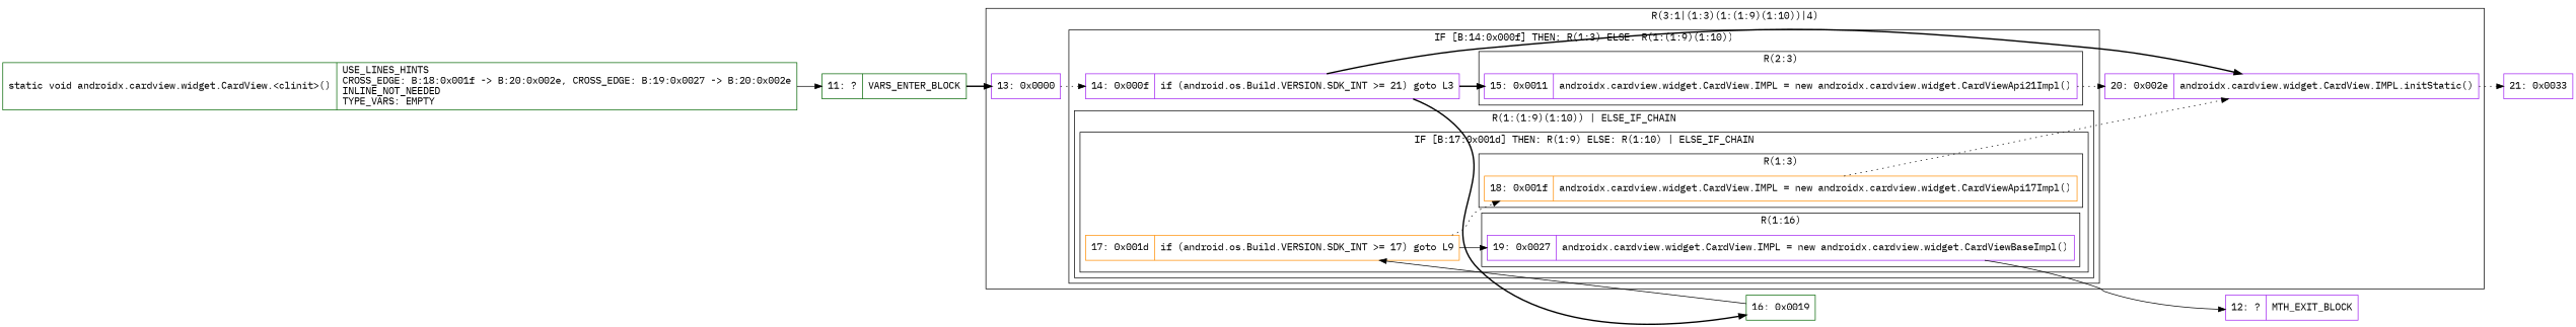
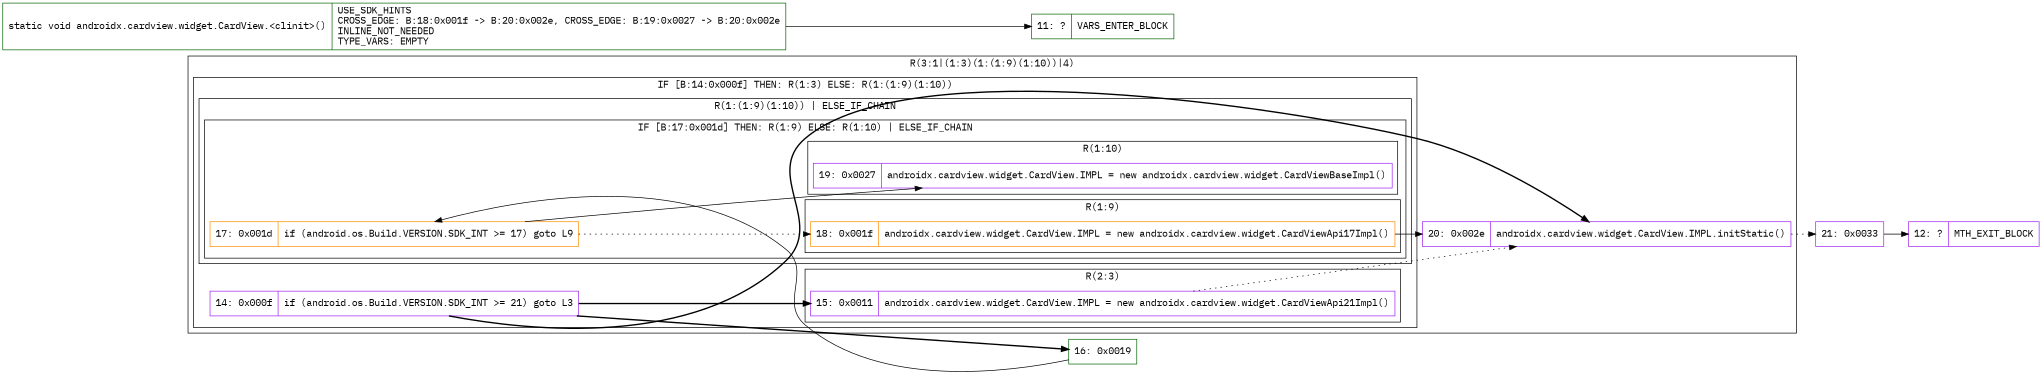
  digraph {
    fontname="IBM Plex Mono"
    rankdir=LR
    node [color=purple fontname="IBM Plex Mono" shape=record]
    edge [fontname="IBM Plex Mono" style=dotted]
    n1 [label="{15\:\ 0x0011|androidx.cardview.widget.CardView.IMPL = new androidx.cardview.widget.CardViewApi21Impl()\l}"]
    n2 [color=darkorange label="{18\:\ 0x001f|androidx.cardview.widget.CardView.IMPL = new androidx.cardview.widget.CardViewApi17Impl()\l}"]
    n3 [label="{19\:\ 0x0027|androidx.cardview.widget.CardView.IMPL = new androidx.cardview.widget.CardViewBaseImpl()\l}"]
    n4 [color=darkorange label="{17\:\ 0x001d|if (android.os.Build.VERSION.SDK_INT \>= 17) goto L9\l}"]
    n5 [label="{14\:\ 0x000f|if (android.os.Build.VERSION.SDK_INT \>= 21) goto L3\l}"]
-   n6 [label="{13\:\ 0x0000}"]
    n7 [label="{20\:\ 0x002e|androidx.cardview.widget.CardView.IMPL.initStatic()\l}"]
    n8 [color=darkgreen label="{16\:\ 0x0019}"]
    n9 [label="{21\:\ 0x0033}"]
    n10 [label="{12\:\ ?|MTH_EXIT_BLOCK\l}"]
    n11 [color=darkgreen label="{11\:\ ?|VARS_ENTER_BLOCK\l}"]
-   n12 [color=darkgreen label="{static void androidx.cardview.widget.CardView.\<clinit\>()  | USE_LINES_HINTS\lCROSS_EDGE: B:18:0x001f \-\> B:20:0x002e, CROSS_EDGE: B:19:0x0027 \-\> B:20:0x002e\lINLINE_NOT_NEEDED\lTYPE_VARS: EMPTY\l}"]
+   n12 [color=darkgreen label="{static void androidx.cardview.widget.CardView.\<clinit\>()  | USE_SDK_HINTS\lCROSS_EDGE: B:18:0x001f \-\> B:20:0x002e, CROSS_EDGE: B:19:0x0027 \-\> B:20:0x002e\lINLINE_NOT_NEEDED\lTYPE_VARS: EMPTY\l}"]
    subgraph cluster_1 {
      label="R(3:1|(1:3)(1:(1:9)(1:10))|4)"
-     n6
      n7
      subgraph cluster_2 {
        label="IF [B:14:0x000f] THEN: R(1:3) ELSE: R(1:(1:9)(1:10))"
        n5
        subgraph cluster_3 {
          label="R(2:3)"
          n1
        }
        subgraph cluster_4 {
          label="R(1:(1:9)(1:10)) | ELSE_IF_CHAIN\l"
          subgraph cluster_5 {
            label="IF [B:17:0x001d] THEN: R(1:9) ELSE: R(1:10) | ELSE_IF_CHAIN\l"
            n4
            subgraph cluster_6 {
-             label="R(1:3)"
+             label="R(1:9)"
              n2
            }
            subgraph cluster_7 {
-             label="R(1:16)"
+             label="R(1:10)"
              n3
            }
          }
        }
      }
    }
    n1 -> n7
-   n2 -> n7
+   n2 -> n7 [style=solid]
    n4 -> n2
    n4 -> n3 [style=solid]
    n5 -> n1 [style=bold]
    n5 -> n7 [style=bold]
    n5 -> n8 [style=bold]
-   n6 -> n5
    n7 -> n9
    n8 -> n4 [style=solid]
-   n3 -> n10 [style=solid]
-   n11 -> n6 [style=bold]
+   n9 -> n10 [style=solid]
    n12 -> n11 [style=solid]
  }
